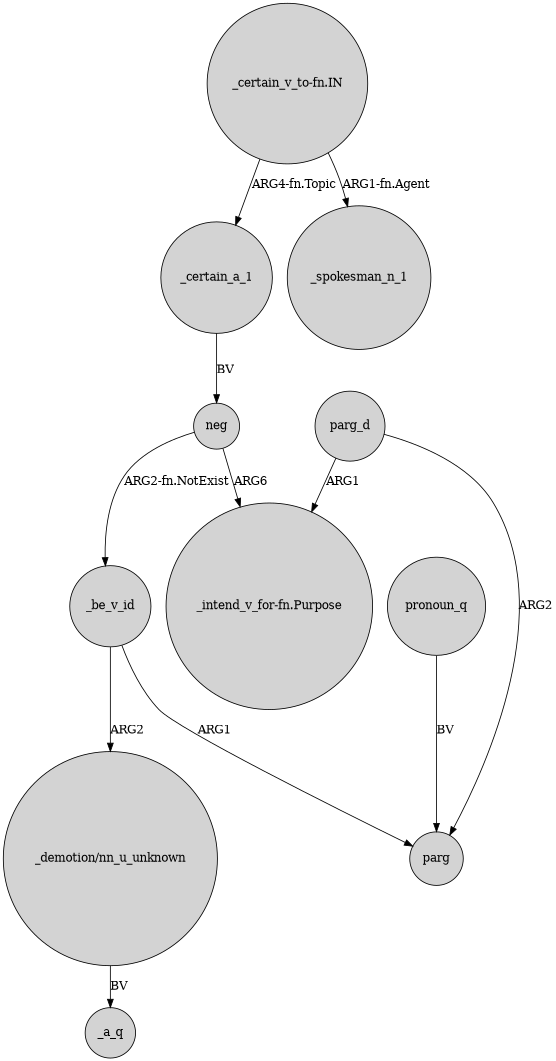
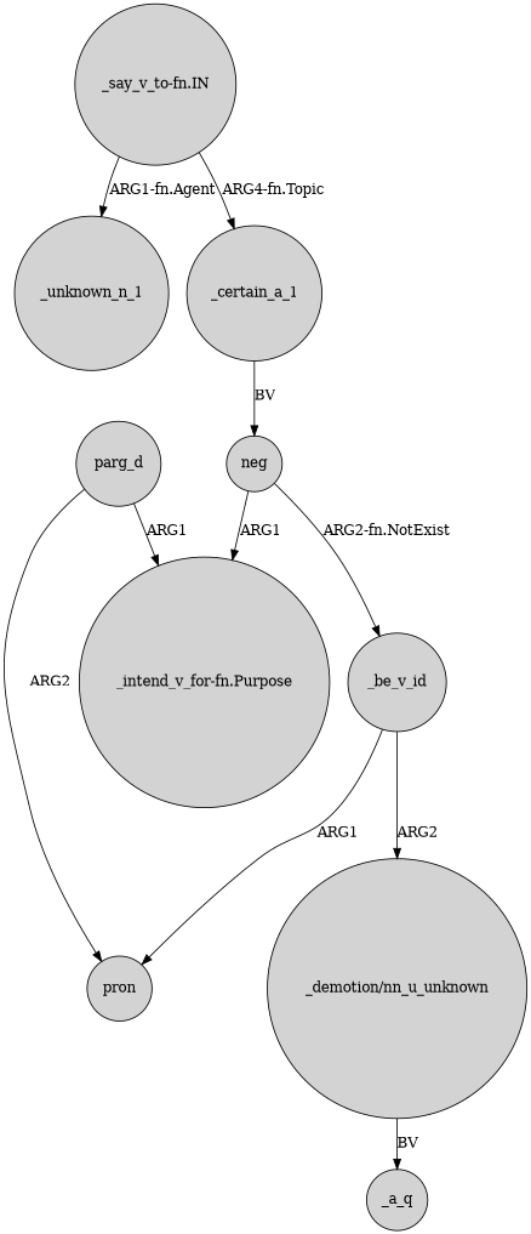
  digraph {
    node [shape=circle style=filled]
    parg_d
    "_intend_v_for-fn.Purpose"
-   pron [label=parg]
+   pron
    _be_v_id
    "_demotion/nn_u_unknown"
-   "_say_v_to-fn.IN" [label="_certain_v_to-fn.IN"]
-   _spokesman_n_1
+   "_say_v_to-fn.IN"
+   _spokesman_n_1 [label=_unknown_n_1]
    _certain_a_1
    _a_q
    neg
-   pronoun_q
    parg_d -> "_intend_v_for-fn.Purpose" [label=ARG1]
    parg_d -> pron [label=ARG2]
    _be_v_id -> pron [label=ARG1]
    _be_v_id -> "_demotion/nn_u_unknown" [label=ARG2]
    "_demotion/nn_u_unknown" -> _a_q [label=BV]
    "_say_v_to-fn.IN" -> _spokesman_n_1 [label="ARG1-fn.Agent"]
    "_say_v_to-fn.IN" -> _certain_a_1 [label="ARG4-fn.Topic"]
    _certain_a_1 -> neg [label=BV]
-   neg -> "_intend_v_for-fn.Purpose" [label=ARG6]
+   neg -> "_intend_v_for-fn.Purpose" [label=ARG1]
    neg -> _be_v_id [label="ARG2-fn.NotExist"]
-   pronoun_q -> pron [label=BV]
  }
